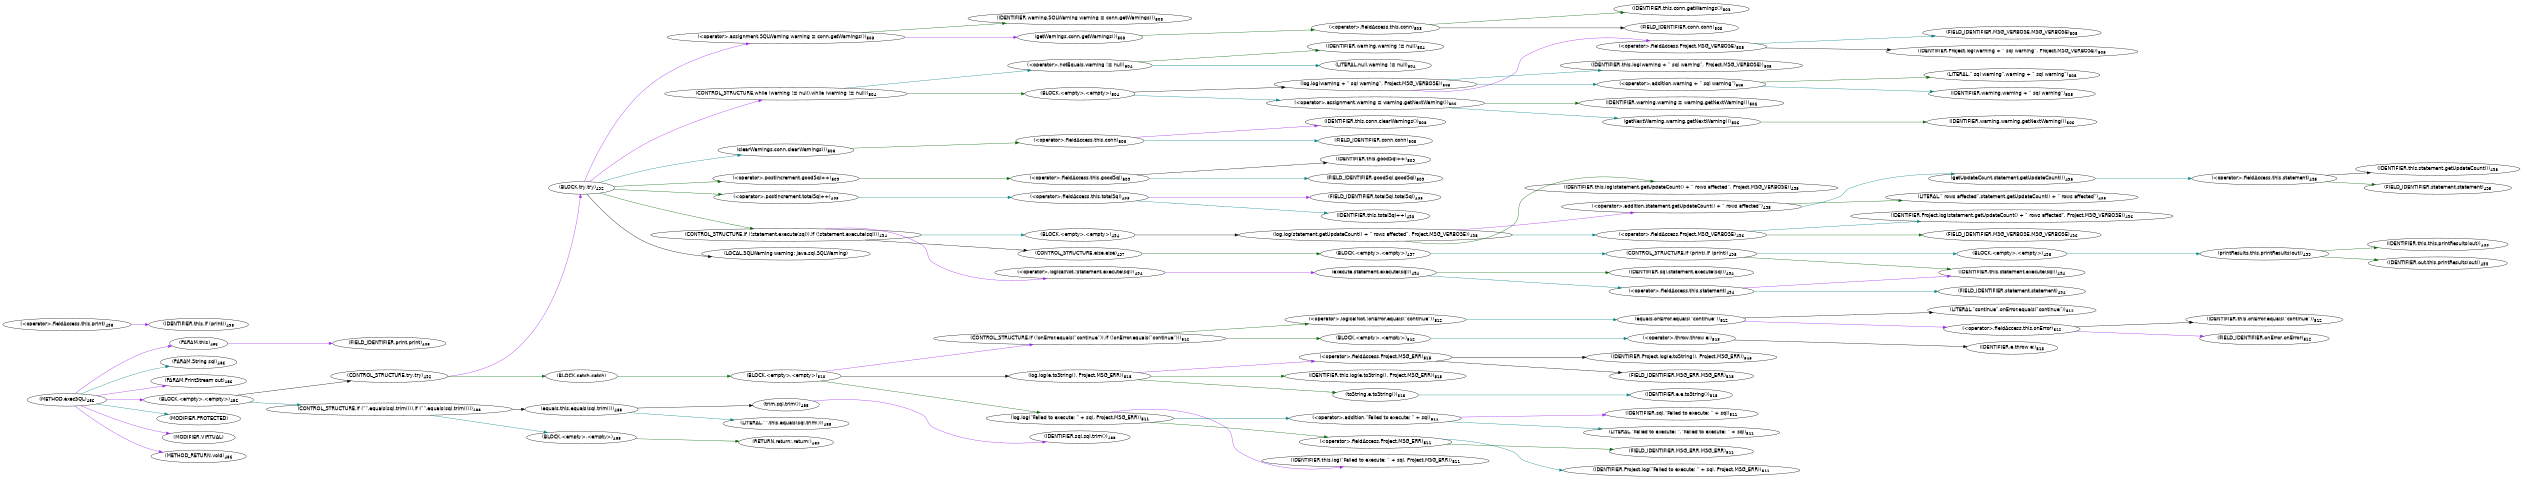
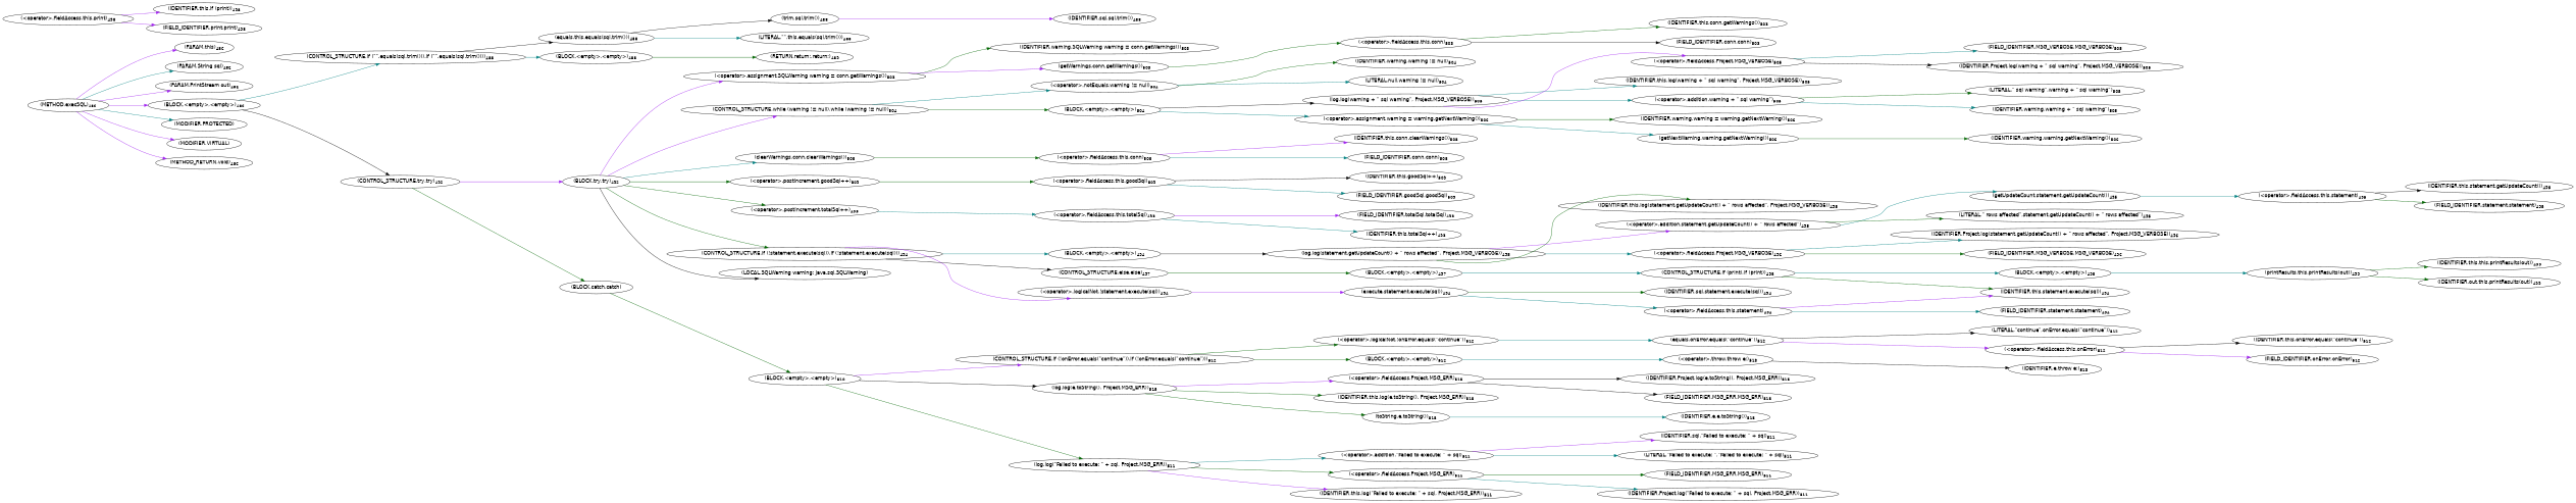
  digraph {
    fontname="DejaVu Sans"
    rankdir=LR
    node [fontname="DejaVu Sans"]
    edge [color=teal fontname="DejaVu Sans"]
    n1 [label=<(METHOD,execSQL)<SUB>486</SUB>>]
    n2 [label=<(PARAM,this)<SUB>486</SUB>>]
    n3 [label=<(PARAM,String sql)<SUB>486</SUB>>]
    n4 [label=<(PARAM,PrintStream out)<SUB>486</SUB>>]
    n5 [label=<(BLOCK,&lt;empty&gt;,&lt;empty&gt;)<SUB>486</SUB>>]
    n6 [label=<(MODIFIER,PROTECTED)>]
    n7 [label=<(MODIFIER,VIRTUAL)>]
    n8 [label=<(METHOD_RETURN,void)<SUB>486</SUB>>]
    n9 [label=<(CONTROL_STRUCTURE,if (&quot;&quot;.equals(sql.trim())),if (&quot;&quot;.equals(sql.trim())))<SUB>488</SUB>>]
    n10 [label=<(CONTROL_STRUCTURE,try,try)<SUB>492</SUB>>]
    n11 [label=<(equals,this.equals(sql.trim()))<SUB>488</SUB>>]
    n12 [label=<(BLOCK,&lt;empty&gt;,&lt;empty&gt;)<SUB>488</SUB>>]
    n13 [label=<(BLOCK,try,try)<SUB>492</SUB>>]
    n14 [label=<(BLOCK,catch,catch)>]
    n15 [label=<(LITERAL,&quot;&quot;,this.equals(sql.trim()))<SUB>488</SUB>>]
    n16 [label=<(trim,sql.trim())<SUB>488</SUB>>]
    n17 [label=<(RETURN,return;,return;)<SUB>489</SUB>>]
    n18 [label=<(IDENTIFIER,sql,sql.trim())<SUB>488</SUB>>]
    n19 [label=<(&lt;operator&gt;.postIncrement,totalSql++)<SUB>493</SUB>>]
    n20 [label=<(CONTROL_STRUCTURE,if (!statement.execute(sql)),if (!statement.execute(sql)))<SUB>494</SUB>>]
    n21 [label=<(LOCAL,SQLWarning warning: java.sql.SQLWarning)>]
    n22 [label=<(&lt;operator&gt;.assignment,SQLWarning warning = conn.getWarnings())<SUB>503</SUB>>]
    n23 [label=<(CONTROL_STRUCTURE,while (warning != null),while (warning != null))<SUB>504</SUB>>]
    n24 [label=<(clearWarnings,conn.clearWarnings())<SUB>508</SUB>>]
    n25 [label=<(&lt;operator&gt;.postIncrement,goodSql++)<SUB>509</SUB>>]
    n26 [label=<(BLOCK,&lt;empty&gt;,&lt;empty&gt;)<SUB>510</SUB>>]
    n27 [label=<(&lt;operator&gt;.fieldAccess,this.totalSql)<SUB>493</SUB>>]
    n28 [label=<(&lt;operator&gt;.logicalNot,!statement.execute(sql))<SUB>494</SUB>>]
    n29 [label=<(BLOCK,&lt;empty&gt;,&lt;empty&gt;)<SUB>494</SUB>>]
    n30 [label=<(CONTROL_STRUCTURE,else,else)<SUB>497</SUB>>]
    n31 [label=<(IDENTIFIER,warning,SQLWarning warning = conn.getWarnings())<SUB>503</SUB>>]
    n32 [label=<(getWarnings,conn.getWarnings())<SUB>503</SUB>>]
    n33 [label=<(&lt;operator&gt;.notEquals,warning != null)<SUB>504</SUB>>]
    n34 [label=<(BLOCK,&lt;empty&gt;,&lt;empty&gt;)<SUB>504</SUB>>]
    n35 [label=<(&lt;operator&gt;.fieldAccess,this.conn)<SUB>508</SUB>>]
    n36 [label=<(&lt;operator&gt;.fieldAccess,this.goodSql)<SUB>509</SUB>>]
    n37 [label=<(IDENTIFIER,this,totalSql++)<SUB>493</SUB>>]
    n38 [label=<(FIELD_IDENTIFIER,totalSql,totalSql)<SUB>493</SUB>>]
    n39 [label=<(execute,statement.execute(sql))<SUB>494</SUB>>]
    n40 [label=<(log,log(statement.getUpdateCount() + &quot; rows affected&quot;, Project.MSG_VERBOSE))<SUB>495</SUB>>]
    n41 [label=<(BLOCK,&lt;empty&gt;,&lt;empty&gt;)<SUB>497</SUB>>]
    n42 [label=<(&lt;operator&gt;.fieldAccess,this.statement)<SUB>494</SUB>>]
    n43 [label=<(IDENTIFIER,sql,statement.execute(sql))<SUB>494</SUB>>]
    n44 [label=<(IDENTIFIER,this,statement.execute(sql))<SUB>494</SUB>>]
    n45 [label=<(FIELD_IDENTIFIER,statement,statement)<SUB>494</SUB>>]
    n46 [label=<(IDENTIFIER,this,log(statement.getUpdateCount() + &quot; rows affected&quot;, Project.MSG_VERBOSE))<SUB>495</SUB>>]
    n47 [label=<(&lt;operator&gt;.addition,statement.getUpdateCount() + &quot; rows affected&quot;)<SUB>495</SUB>>]
    n48 [label=<(&lt;operator&gt;.fieldAccess,Project.MSG_VERBOSE)<SUB>496</SUB>>]
    n49 [label=<(getUpdateCount,statement.getUpdateCount())<SUB>495</SUB>>]
    n50 [label=<(LITERAL,&quot; rows affected&quot;,statement.getUpdateCount() + &quot; rows affected&quot;)<SUB>495</SUB>>]
    n51 [label=<(IDENTIFIER,Project,log(statement.getUpdateCount() + &quot; rows affected&quot;, Project.MSG_VERBOSE))<SUB>496</SUB>>]
    n52 [label=<(FIELD_IDENTIFIER,MSG_VERBOSE,MSG_VERBOSE)<SUB>496</SUB>>]
    n53 [label=<(&lt;operator&gt;.fieldAccess,this.statement)<SUB>495</SUB>>]
    n54 [label=<(IDENTIFIER,this,statement.getUpdateCount())<SUB>495</SUB>>]
    n55 [label=<(FIELD_IDENTIFIER,statement,statement)<SUB>495</SUB>>]
    n56 [label=<(CONTROL_STRUCTURE,if (print),if (print))<SUB>498</SUB>>]
    n57 [label=<(BLOCK,&lt;empty&gt;,&lt;empty&gt;)<SUB>498</SUB>>]
    n58 [label=<(&lt;operator&gt;.fieldAccess,this.print)<SUB>498</SUB>>]
    n59 [label=<(IDENTIFIER,this,if (print))<SUB>498</SUB>>]
    n60 [label=<(FIELD_IDENTIFIER,print,print)<SUB>498</SUB>>]
    n61 [label=<(printResults,this.printResults(out))<SUB>499</SUB>>]
    n62 [label=<(IDENTIFIER,this,this.printResults(out))<SUB>499</SUB>>]
    n63 [label=<(IDENTIFIER,out,this.printResults(out))<SUB>499</SUB>>]
    n64 [label=<(&lt;operator&gt;.fieldAccess,this.conn)<SUB>503</SUB>>]
    n65 [label=<(IDENTIFIER,this,conn.getWarnings())<SUB>503</SUB>>]
    n66 [label=<(FIELD_IDENTIFIER,conn,conn)<SUB>503</SUB>>]
    n67 [label=<(IDENTIFIER,warning,warning != null)<SUB>504</SUB>>]
    n68 [label=<(LITERAL,null,warning != null)<SUB>504</SUB>>]
    n69 [label=<(log,log(warning + &quot; sql warning&quot;, Project.MSG_VERBOSE))<SUB>505</SUB>>]
    n70 [label=<(&lt;operator&gt;.assignment,warning = warning.getNextWarning())<SUB>506</SUB>>]
    n71 [label=<(IDENTIFIER,this,log(warning + &quot; sql warning&quot;, Project.MSG_VERBOSE))<SUB>505</SUB>>]
    n72 [label=<(&lt;operator&gt;.addition,warning + &quot; sql warning&quot;)<SUB>505</SUB>>]
    n73 [label=<(&lt;operator&gt;.fieldAccess,Project.MSG_VERBOSE)<SUB>505</SUB>>]
    n74 [label=<(IDENTIFIER,warning,warning = warning.getNextWarning())<SUB>506</SUB>>]
    n75 [label=<(getNextWarning,warning.getNextWarning())<SUB>506</SUB>>]
    n76 [label=<(IDENTIFIER,warning,warning + &quot; sql warning&quot;)<SUB>505</SUB>>]
    n77 [label=<(LITERAL,&quot; sql warning&quot;,warning + &quot; sql warning&quot;)<SUB>505</SUB>>]
    n78 [label=<(IDENTIFIER,Project,log(warning + &quot; sql warning&quot;, Project.MSG_VERBOSE))<SUB>505</SUB>>]
    n79 [label=<(FIELD_IDENTIFIER,MSG_VERBOSE,MSG_VERBOSE)<SUB>505</SUB>>]
    n80 [label=<(IDENTIFIER,warning,warning.getNextWarning())<SUB>506</SUB>>]
    n81 [label=<(IDENTIFIER,this,conn.clearWarnings())<SUB>508</SUB>>]
    n82 [label=<(FIELD_IDENTIFIER,conn,conn)<SUB>508</SUB>>]
    n83 [label=<(IDENTIFIER,this,goodSql++)<SUB>509</SUB>>]
    n84 [label=<(FIELD_IDENTIFIER,goodSql,goodSql)<SUB>509</SUB>>]
    n85 [label=<(log,log(&quot;Failed to execute: &quot; + sql, Project.MSG_ERR))<SUB>511</SUB>>]
    n86 [label=<(CONTROL_STRUCTURE,if (!onError.equals(&quot;continue&quot;)),if (!onError.equals(&quot;continue&quot;)))<SUB>512</SUB>>]
    n87 [label=<(log,log(e.toString(), Project.MSG_ERR))<SUB>515</SUB>>]
    n88 [label=<(IDENTIFIER,this,log(&quot;Failed to execute: &quot; + sql, Project.MSG_ERR))<SUB>511</SUB>>]
    n89 [label=<(&lt;operator&gt;.addition,&quot;Failed to execute: &quot; + sql)<SUB>511</SUB>>]
    n90 [label=<(&lt;operator&gt;.fieldAccess,Project.MSG_ERR)<SUB>511</SUB>>]
    n91 [label=<(&lt;operator&gt;.logicalNot,!onError.equals(&quot;continue&quot;))<SUB>512</SUB>>]
    n92 [label=<(BLOCK,&lt;empty&gt;,&lt;empty&gt;)<SUB>512</SUB>>]
    n93 [label=<(IDENTIFIER,this,log(e.toString(), Project.MSG_ERR))<SUB>515</SUB>>]
    n94 [label=<(toString,e.toString())<SUB>515</SUB>>]
    n95 [label=<(&lt;operator&gt;.fieldAccess,Project.MSG_ERR)<SUB>515</SUB>>]
    n96 [label=<(LITERAL,&quot;Failed to execute: &quot;,&quot;Failed to execute: &quot; + sql)<SUB>511</SUB>>]
    n97 [label=<(IDENTIFIER,sql,&quot;Failed to execute: &quot; + sql)<SUB>511</SUB>>]
    n98 [label=<(IDENTIFIER,Project,log(&quot;Failed to execute: &quot; + sql, Project.MSG_ERR))<SUB>511</SUB>>]
    n99 [label=<(FIELD_IDENTIFIER,MSG_ERR,MSG_ERR)<SUB>511</SUB>>]
    n100 [label=<(equals,onError.equals(&quot;continue&quot;))<SUB>512</SUB>>]
    n101 [label=<(&lt;operator&gt;.throw,throw e;)<SUB>513</SUB>>]
    n102 [label=<(&lt;operator&gt;.fieldAccess,this.onError)<SUB>512</SUB>>]
    n103 [label=<(LITERAL,&quot;continue&quot;,onError.equals(&quot;continue&quot;))<SUB>512</SUB>>]
    n104 [label=<(IDENTIFIER,this,onError.equals(&quot;continue&quot;))<SUB>512</SUB>>]
    n105 [label=<(FIELD_IDENTIFIER,onError,onError)<SUB>512</SUB>>]
    n106 [label=<(IDENTIFIER,e,throw e;)<SUB>513</SUB>>]
    n107 [label=<(IDENTIFIER,e,e.toString())<SUB>515</SUB>>]
    n108 [label=<(IDENTIFIER,Project,log(e.toString(), Project.MSG_ERR))<SUB>515</SUB>>]
    n109 [label=<(FIELD_IDENTIFIER,MSG_ERR,MSG_ERR)<SUB>515</SUB>>]
    n1 -> n2 [color=purple]
    n1 -> n3
    n1 -> n4 [color=purple]
    n1 -> n5 [color=purple]
    n1 -> n6
    n1 -> n7 [color=purple]
    n1 -> n8 [color=purple]
    n5 -> n9
    n5 -> n10 [color=black]
    n9 -> n11 [color=black]
    n9 -> n12
    n10 -> n13 [color=purple]
    n10 -> n14 [color=darkgreen]
    n11 -> n15
    n11 -> n16 [color=black]
    n12 -> n17 [color=darkgreen]
    n13 -> n19 [color=darkgreen]
    n13 -> n20 [color=darkgreen]
    n13 -> n21 [color=black]
    n13 -> n22 [color=purple]
    n13 -> n23 [color=purple]
    n13 -> n24
    n13 -> n25 [color=darkgreen]
    n14 -> n26 [color=darkgreen]
    n16 -> n18 [color=purple]
    n19 -> n27
    n20 -> n28 [color=purple]
    n20 -> n29
    n20 -> n30 [color=black]
    n22 -> n31 [color=darkgreen]
    n22 -> n32 [color=purple]
    n23 -> n33
    n23 -> n34 [color=darkgreen]
    n24 -> n35 [color=darkgreen]
    n25 -> n36 [color=darkgreen]
    n26 -> n85 [color=darkgreen]
    n26 -> n86 [color=purple]
    n26 -> n87 [color=black]
    n27 -> n37
    n27 -> n38 [color=purple]
    n28 -> n39 [color=purple]
    n29 -> n40 [color=black]
    n30 -> n41 [color=darkgreen]
    n32 -> n64 [color=darkgreen]
    n33 -> n67 [color=darkgreen]
    n33 -> n68
    n34 -> n69 [color=black]
    n34 -> n70
    n35 -> n81 [color=purple]
    n35 -> n82
    n36 -> n83 [color=black]
    n36 -> n84
    n39 -> n42
    n39 -> n43 [color=darkgreen]
    n40 -> n46 [color=darkgreen]
    n40 -> n47 [color=purple]
    n40 -> n48
    n41 -> n56
    n42 -> n44 [color=purple]
    n42 -> n45
    n47 -> n49
    n47 -> n50 [color=darkgreen]
    n48 -> n51
    n48 -> n52 [color=darkgreen]
    n49 -> n53
    n53 -> n54 [color=black]
    n53 -> n55 [color=darkgreen]
    n56 -> n44 [color=darkgreen]
    n56 -> n57
    n57 -> n61
    n58 -> n59 [color=purple]
-   n2 -> n60 [color=purple]
+   n58 -> n60 [color=purple]
    n61 -> n62 [color=darkgreen]
    n61 -> n63 [color=darkgreen]
    n64 -> n65 [color=darkgreen]
    n64 -> n66 [color=black]
    n69 -> n71
    n69 -> n72
    n69 -> n73 [color=purple]
    n70 -> n74 [color=darkgreen]
    n70 -> n75
    n72 -> n76
    n72 -> n77 [color=darkgreen]
    n73 -> n78 [color=black]
    n73 -> n79
    n75 -> n80 [color=darkgreen]
    n85 -> n88 [color=purple]
    n85 -> n89
    n85 -> n90 [color=darkgreen]
    n86 -> n91 [color=darkgreen]
    n86 -> n92 [color=darkgreen]
    n87 -> n93 [color=darkgreen]
    n87 -> n94 [color=darkgreen]
    n87 -> n95 [color=purple]
    n89 -> n96
    n89 -> n97 [color=purple]
    n90 -> n98
    n90 -> n99 [color=darkgreen]
    n91 -> n100
    n92 -> n101
    n94 -> n107
    n95 -> n108 [color=black]
    n95 -> n109 [color=black]
    n100 -> n102 [color=purple]
    n100 -> n103 [color=black]
    n101 -> n106 [color=black]
    n102 -> n104 [color=black]
    n102 -> n105 [color=purple]
  }
